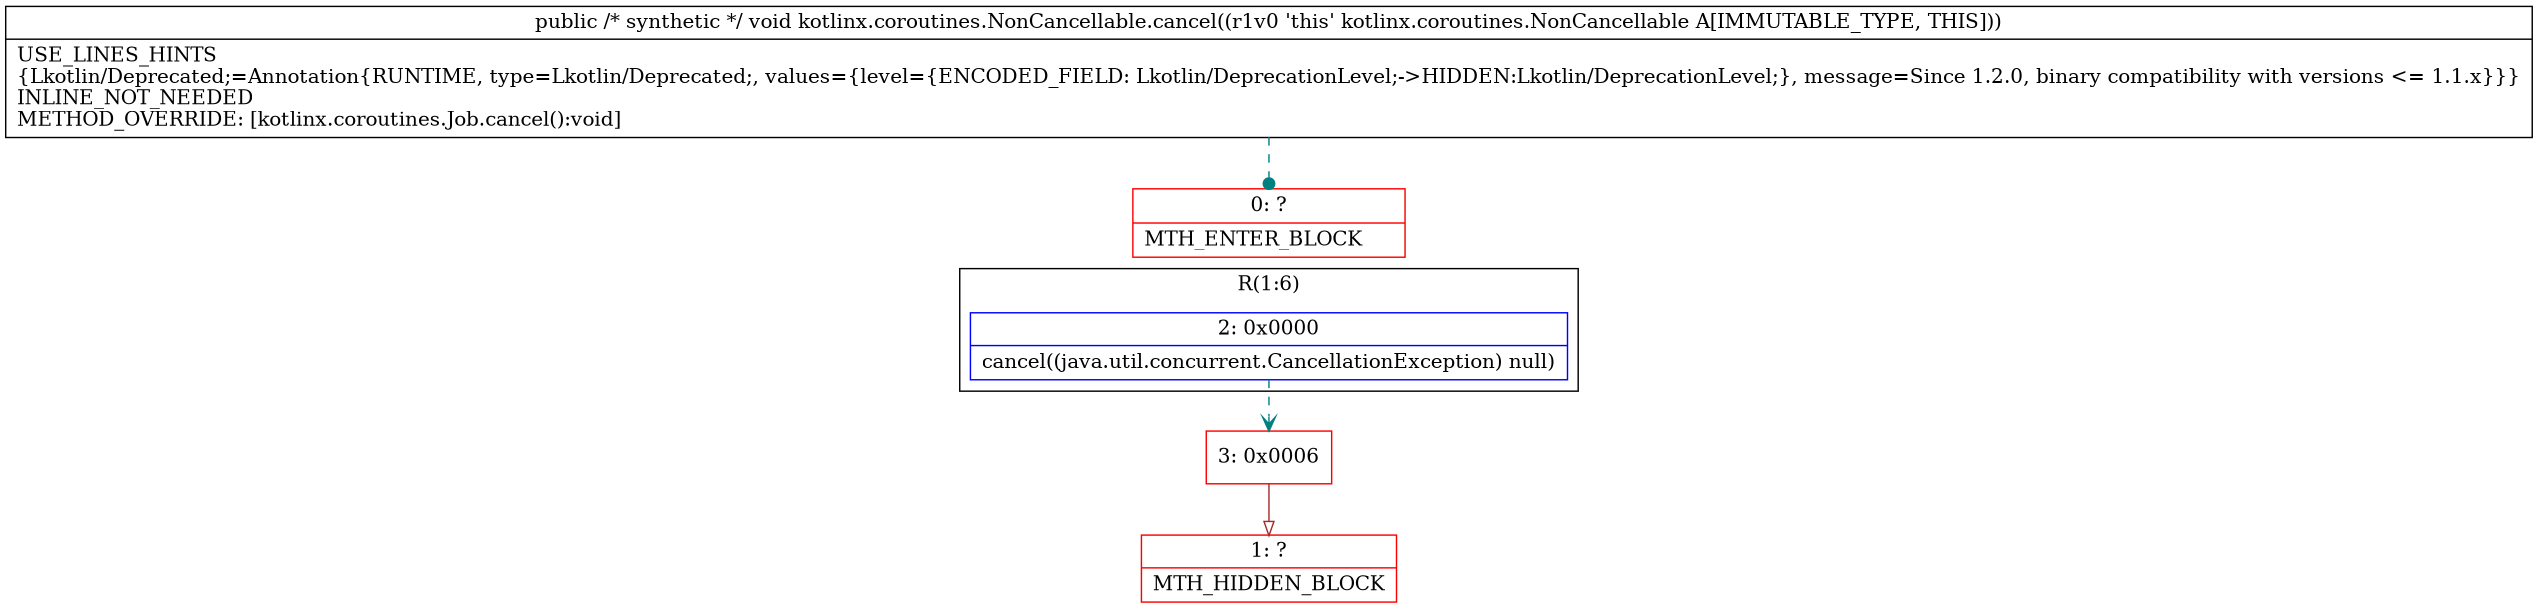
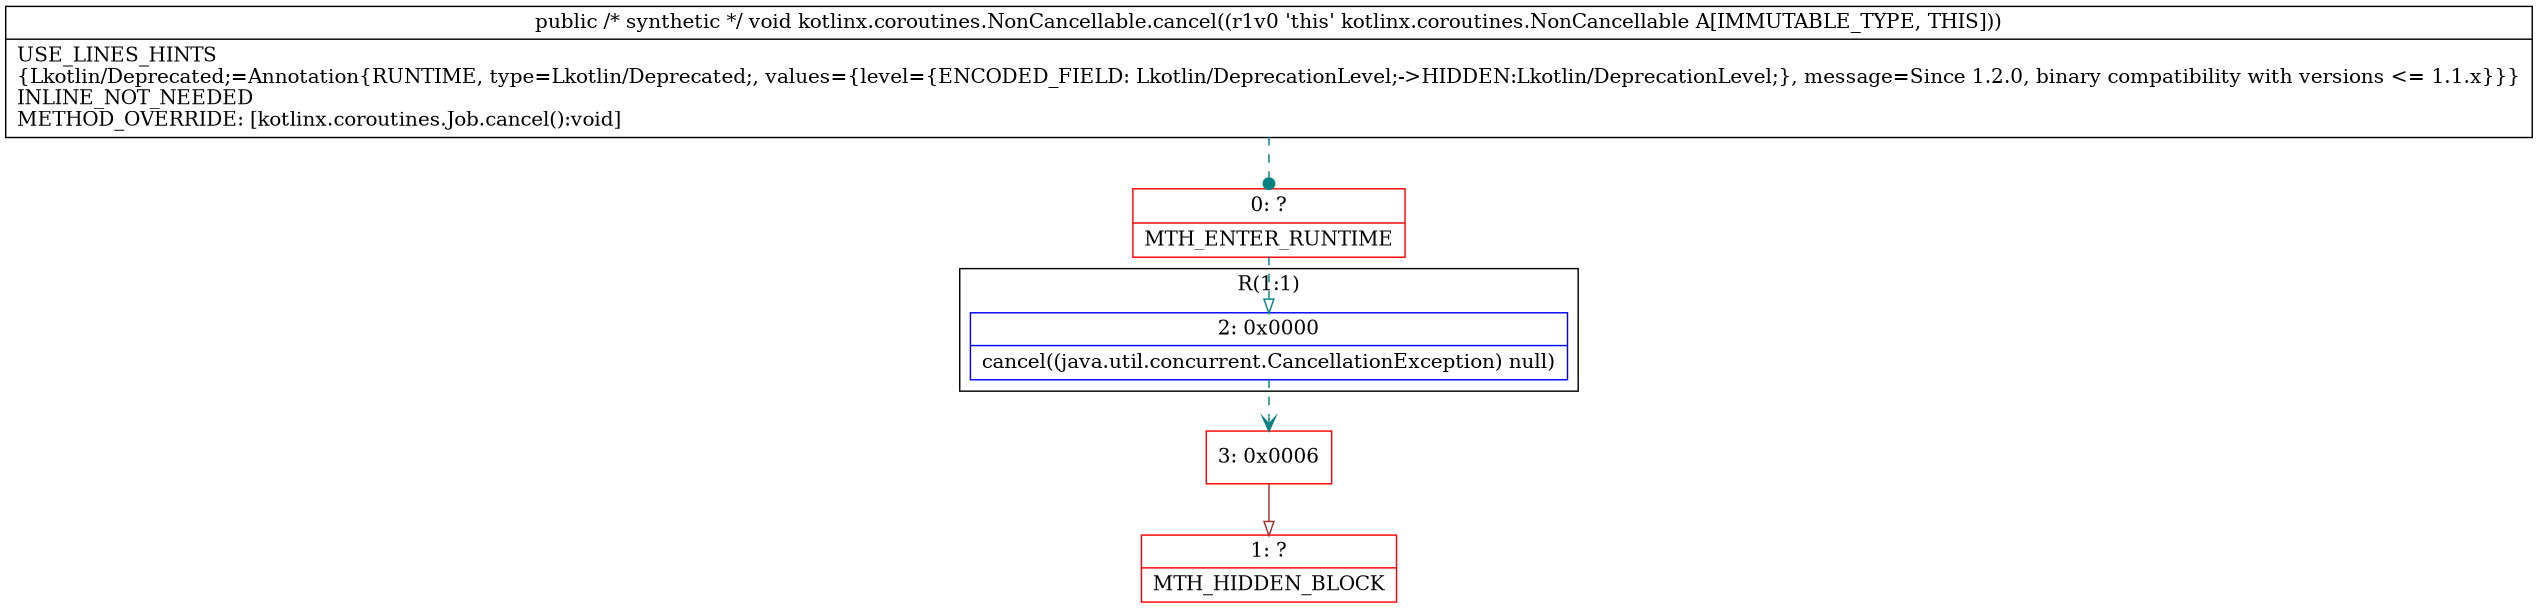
  digraph {
    node [color=red shape=record]
    edge [arrowhead=onormal color=teal style=dashed]
    n1 [color=blue label="{2\:\ 0x0000|cancel((java.util.concurrent.CancellationException) null)\l}"]
    n2 [label="{3\:\ 0x0006}"]
    n3 [label="{1\:\ ?|MTH_HIDDEN_BLOCK\l}"]
-   n4 [label="{0\:\ ?|MTH_ENTER_BLOCK\l}"]
+   n4 [label="{0\:\ ?|MTH_ENTER_RUNTIME\l}"]
    n5 [label="{public \/* synthetic *\/ void kotlinx.coroutines.NonCancellable.cancel((r1v0 'this' kotlinx.coroutines.NonCancellable A[IMMUTABLE_TYPE, THIS]))  | USE_LINES_HINTS\l\{Lkotlin\/Deprecated;=Annotation\{RUNTIME, type=Lkotlin\/Deprecated;, values=\{level=\{ENCODED_FIELD: Lkotlin\/DeprecationLevel;\-\>HIDDEN:Lkotlin\/DeprecationLevel;\}, message=Since 1.2.0, binary compatibility with versions \<= 1.1.x\}\}\}\lINLINE_NOT_NEEDED\lMETHOD_OVERRIDE: [kotlinx.coroutines.Job.cancel():void]\l}" color=""]
    subgraph cluster_1 {
-     label="R(1:6)"
+     label="R(1:1)"
      n1
    }
    n1 -> n2 [arrowhead=vee]
    n2 -> n3 [color=brown style=solid]
+   n4 -> n1
    n5 -> n4 [arrowhead=dot]
  }
